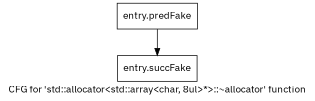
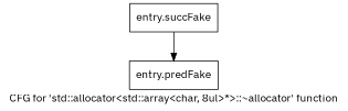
  digraph {
    label="CFG for 'std::allocator\<std::array\<char, 8ul\>*\>::~allocator' function"
    fontname="IBM Plex Sans"
    node [shape=record fontname="IBM Plex Sans"]
    n1 [label="{entry.predFake}"]
    n2 [filename="/tools/Xilinx/Vitis_HLS/2023.1/tps/lnx64/gcc-8.3.0/lib/gcc/x86_64-pc-linux-gnu/8.3.0/../../../../include/c++/8.3.0/bits/allocator.h" label="{entry.succFake}" linenumber=139]
-   n1 -> n2 [execusionnum=1 filename="/tools/Xilinx/Vitis_HLS/2023.1/tps/lnx64/gcc-8.3.0/lib/gcc/x86_64-pc-linux-gnu/8.3.0/../../../../include/c++/8.3.0/bits/allocator.h" fontname="IBM Plex Sans"]
+   n2 -> n1 [execusionnum=1 filename="/tools/Xilinx/Vitis_HLS/2023.1/tps/lnx64/gcc-8.3.0/lib/gcc/x86_64-pc-linux-gnu/8.3.0/../../../../include/c++/8.3.0/bits/allocator.h" fontname="IBM Plex Sans"]
  }
